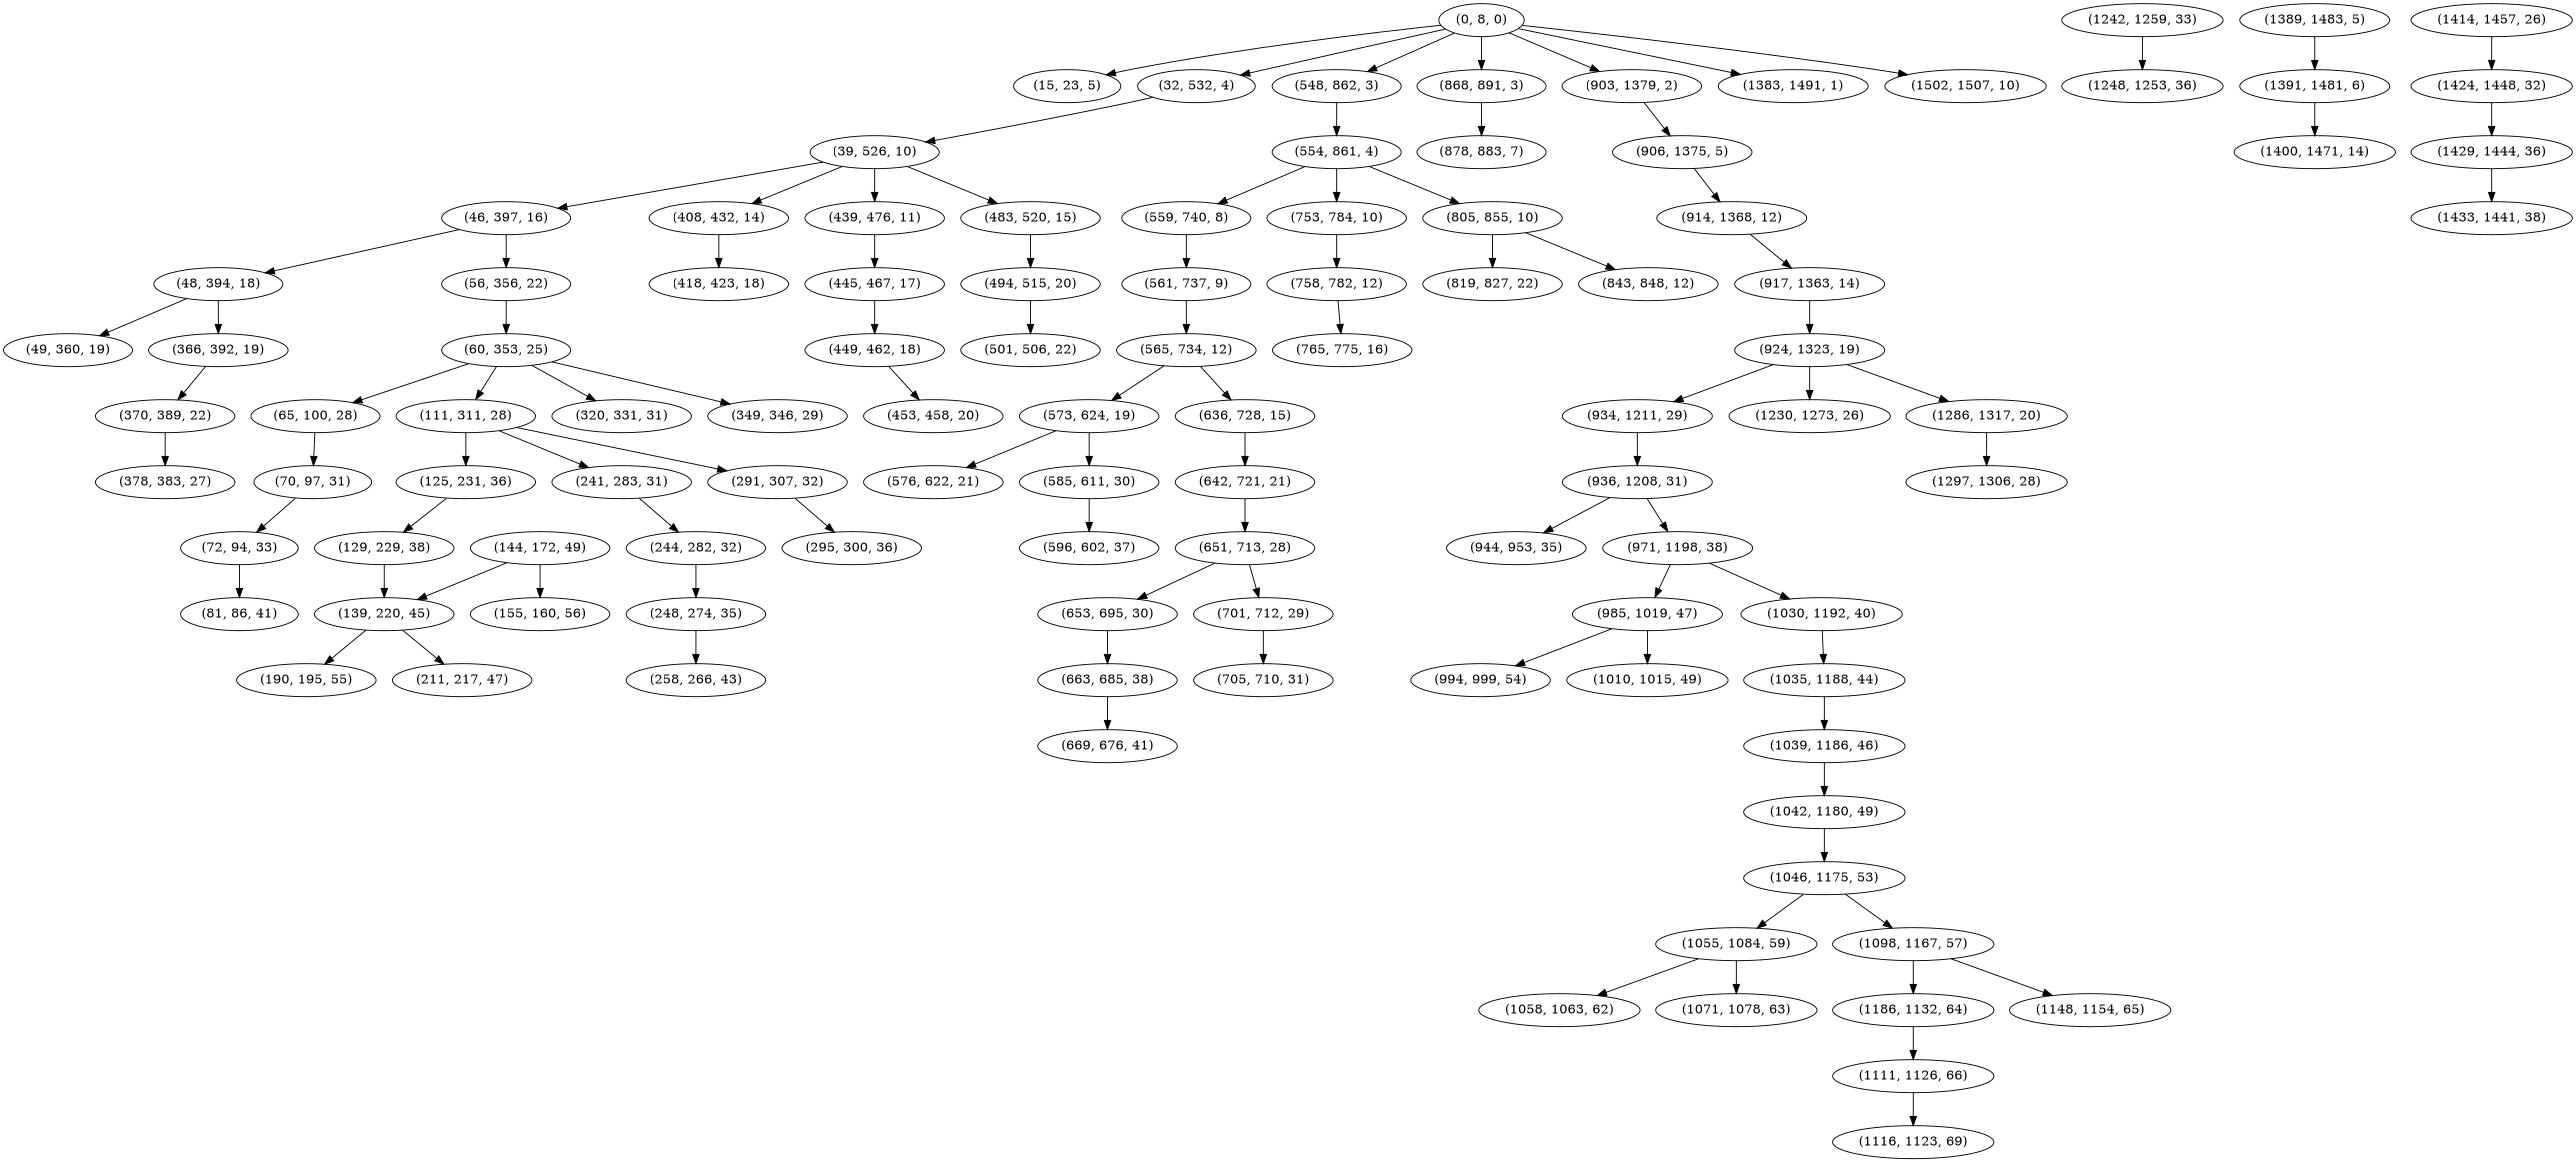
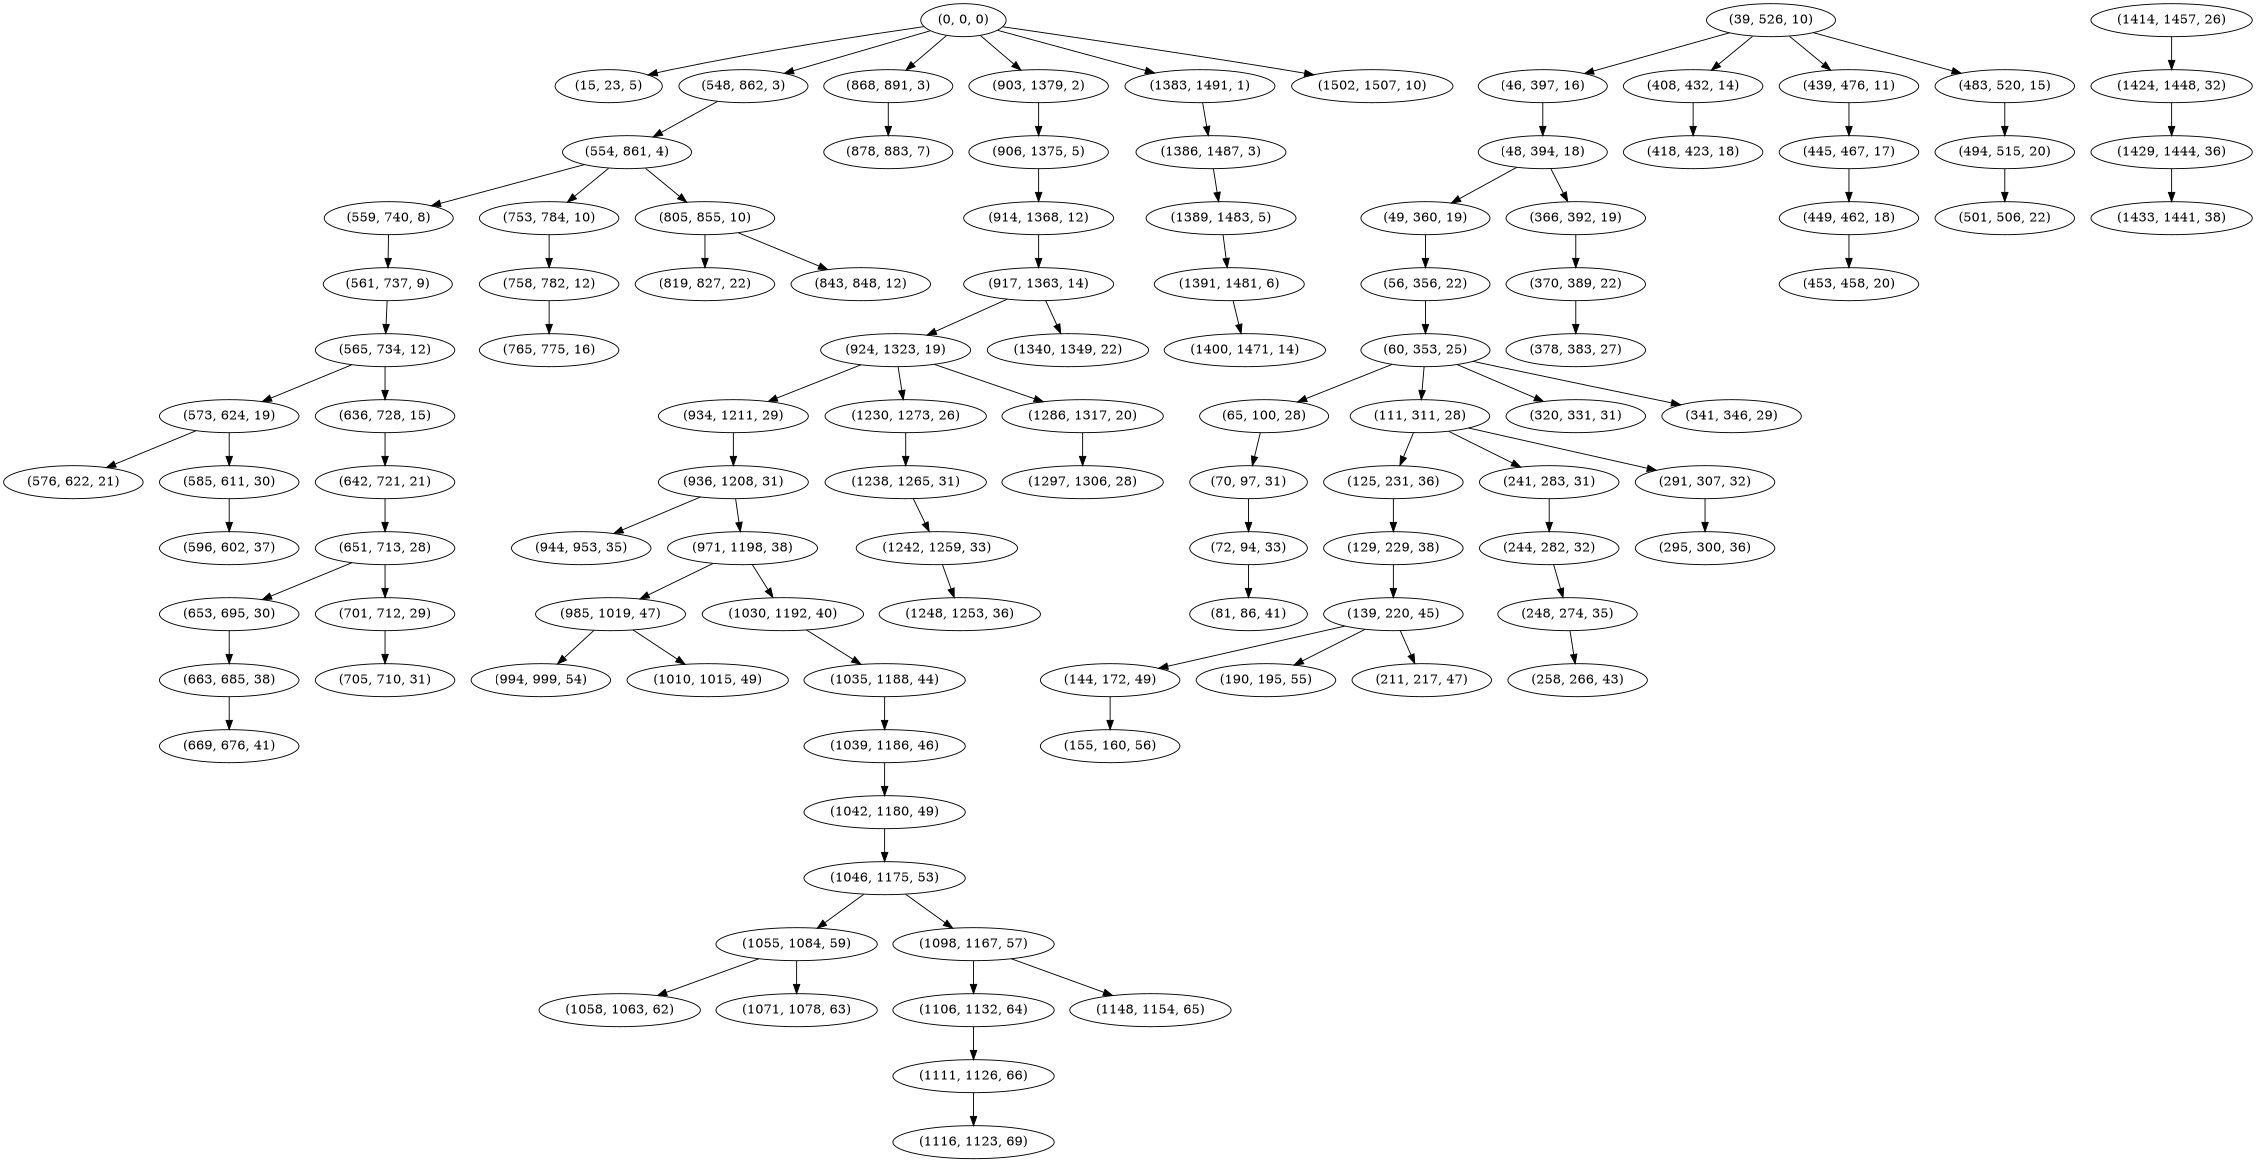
  digraph {
-   "(0, 0, 0)" [label="(0, 8, 0)"]
+   "(0, 0, 0)"
    "(15, 23, 5)"
-   "(32, 532, 4)"
    "(548, 862, 3)"
    "(868, 891, 3)"
    "(903, 1379, 2)"
    "(1383, 1491, 1)"
    "(1502, 1507, 10)"
    "(39, 526, 10)"
    "(554, 861, 4)"
    "(878, 883, 7)"
    "(906, 1375, 5)"
+   "(1386, 1487, 3)"
    "(46, 397, 16)"
    "(408, 432, 14)"
    "(439, 476, 11)"
    "(483, 520, 15)"
    "(48, 394, 18)"
    "(418, 423, 18)"
    "(445, 467, 17)"
    "(494, 515, 20)"
    "(49, 360, 19)"
    "(366, 392, 19)"
    "(56, 356, 22)"
    "(370, 389, 22)"
    "(60, 353, 25)"
    "(65, 100, 28)"
    "(111, 311, 28)"
    "(320, 331, 31)"
-   "(341, 346, 29)" [label="(349, 346, 29)"]
+   "(341, 346, 29)"
    "(70, 97, 31)"
    "(125, 231, 36)"
    "(241, 283, 31)"
    "(291, 307, 32)"
    "(72, 94, 33)"
    "(81, 86, 41)"
    "(129, 229, 38)"
    "(244, 282, 32)"
    "(295, 300, 36)"
    "(139, 220, 45)"
    "(144, 172, 49)"
    "(190, 195, 55)"
    "(211, 217, 47)"
    "(155, 160, 56)"
    "(248, 274, 35)"
    "(258, 266, 43)"
    "(378, 383, 27)"
    "(449, 462, 18)"
    "(453, 458, 20)"
    "(501, 506, 22)"
    "(559, 740, 8)"
    "(753, 784, 10)"
    "(805, 855, 10)"
    "(561, 737, 9)"
    "(758, 782, 12)"
    "(819, 827, 22)"
    "(843, 848, 12)"
    "(565, 734, 12)"
    "(573, 624, 19)"
    "(636, 728, 15)"
    "(576, 622, 21)"
    "(585, 611, 30)"
    "(642, 721, 21)"
    "(596, 602, 37)"
    "(651, 713, 28)"
    "(653, 695, 30)"
    "(701, 712, 29)"
    "(663, 685, 38)"
    "(705, 710, 31)"
    "(669, 676, 41)"
    "(765, 775, 16)"
    "(914, 1368, 12)"
    "(917, 1363, 14)"
    "(924, 1323, 19)"
+   "(1340, 1349, 22)"
    "(934, 1211, 29)"
    "(1230, 1273, 26)"
    "(1286, 1317, 20)"
    "(936, 1208, 31)"
+   "(1238, 1265, 31)"
    "(1297, 1306, 28)"
    "(944, 953, 35)"
    "(971, 1198, 38)"
    "(985, 1019, 47)"
    "(1030, 1192, 40)"
    "(994, 999, 54)"
    "(1010, 1015, 49)"
    "(1035, 1188, 44)"
    "(1039, 1186, 46)"
    "(1042, 1180, 49)"
    "(1046, 1175, 53)"
    "(1055, 1084, 59)"
    "(1098, 1167, 57)"
    "(1058, 1063, 62)"
    "(1071, 1078, 63)"
-   "(1106, 1132, 64)" [label="(1186, 1132, 64)"]
+   "(1106, 1132, 64)"
    "(1148, 1154, 65)"
    "(1111, 1126, 66)"
    "(1116, 1123, 69)"
    "(1242, 1259, 33)"
    "(1248, 1253, 36)"
    "(1389, 1483, 5)"
    "(1391, 1481, 6)"
    "(1400, 1471, 14)"
    "(1414, 1457, 26)"
    "(1424, 1448, 32)"
    "(1429, 1444, 36)"
    "(1433, 1441, 38)"
    "(0, 0, 0)" -> "(15, 23, 5)"
-   "(0, 0, 0)" -> "(32, 532, 4)"
    "(0, 0, 0)" -> "(548, 862, 3)"
    "(0, 0, 0)" -> "(868, 891, 3)"
    "(0, 0, 0)" -> "(903, 1379, 2)"
    "(0, 0, 0)" -> "(1383, 1491, 1)"
    "(0, 0, 0)" -> "(1502, 1507, 10)"
-   "(32, 532, 4)" -> "(39, 526, 10)"
    "(548, 862, 3)" -> "(554, 861, 4)"
    "(868, 891, 3)" -> "(878, 883, 7)"
    "(903, 1379, 2)" -> "(906, 1375, 5)"
+   "(1383, 1491, 1)" -> "(1386, 1487, 3)"
    "(39, 526, 10)" -> "(46, 397, 16)"
    "(39, 526, 10)" -> "(408, 432, 14)"
    "(39, 526, 10)" -> "(439, 476, 11)"
    "(39, 526, 10)" -> "(483, 520, 15)"
    "(554, 861, 4)" -> "(559, 740, 8)"
    "(554, 861, 4)" -> "(753, 784, 10)"
    "(554, 861, 4)" -> "(805, 855, 10)"
    "(906, 1375, 5)" -> "(914, 1368, 12)"
+   "(1386, 1487, 3)" -> "(1389, 1483, 5)"
    "(46, 397, 16)" -> "(48, 394, 18)"
    "(408, 432, 14)" -> "(418, 423, 18)"
    "(439, 476, 11)" -> "(445, 467, 17)"
    "(483, 520, 15)" -> "(494, 515, 20)"
    "(48, 394, 18)" -> "(49, 360, 19)"
    "(48, 394, 18)" -> "(366, 392, 19)"
    "(445, 467, 17)" -> "(449, 462, 18)"
    "(494, 515, 20)" -> "(501, 506, 22)"
-   "(46, 397, 16)" -> "(56, 356, 22)"
+   "(49, 360, 19)" -> "(56, 356, 22)"
    "(366, 392, 19)" -> "(370, 389, 22)"
    "(56, 356, 22)" -> "(60, 353, 25)"
    "(370, 389, 22)" -> "(378, 383, 27)"
    "(60, 353, 25)" -> "(65, 100, 28)"
    "(60, 353, 25)" -> "(111, 311, 28)"
    "(60, 353, 25)" -> "(320, 331, 31)"
    "(60, 353, 25)" -> "(341, 346, 29)"
    "(65, 100, 28)" -> "(70, 97, 31)"
    "(111, 311, 28)" -> "(125, 231, 36)"
    "(111, 311, 28)" -> "(241, 283, 31)"
    "(111, 311, 28)" -> "(291, 307, 32)"
    "(70, 97, 31)" -> "(72, 94, 33)"
    "(125, 231, 36)" -> "(129, 229, 38)"
    "(241, 283, 31)" -> "(244, 282, 32)"
    "(291, 307, 32)" -> "(295, 300, 36)"
    "(72, 94, 33)" -> "(81, 86, 41)"
    "(129, 229, 38)" -> "(139, 220, 45)"
    "(244, 282, 32)" -> "(248, 274, 35)"
-   "(144, 172, 49)" -> "(139, 220, 45)"
+   "(139, 220, 45)" -> "(144, 172, 49)"
    "(139, 220, 45)" -> "(190, 195, 55)"
    "(139, 220, 45)" -> "(211, 217, 47)"
    "(144, 172, 49)" -> "(155, 160, 56)"
    "(248, 274, 35)" -> "(258, 266, 43)"
    "(449, 462, 18)" -> "(453, 458, 20)"
    "(559, 740, 8)" -> "(561, 737, 9)"
    "(753, 784, 10)" -> "(758, 782, 12)"
    "(805, 855, 10)" -> "(819, 827, 22)"
    "(805, 855, 10)" -> "(843, 848, 12)"
    "(561, 737, 9)" -> "(565, 734, 12)"
    "(758, 782, 12)" -> "(765, 775, 16)"
    "(565, 734, 12)" -> "(573, 624, 19)"
    "(565, 734, 12)" -> "(636, 728, 15)"
    "(573, 624, 19)" -> "(576, 622, 21)"
    "(573, 624, 19)" -> "(585, 611, 30)"
    "(636, 728, 15)" -> "(642, 721, 21)"
    "(585, 611, 30)" -> "(596, 602, 37)"
    "(642, 721, 21)" -> "(651, 713, 28)"
    "(651, 713, 28)" -> "(653, 695, 30)"
    "(651, 713, 28)" -> "(701, 712, 29)"
    "(653, 695, 30)" -> "(663, 685, 38)"
    "(701, 712, 29)" -> "(705, 710, 31)"
    "(663, 685, 38)" -> "(669, 676, 41)"
    "(914, 1368, 12)" -> "(917, 1363, 14)"
    "(917, 1363, 14)" -> "(924, 1323, 19)"
+   "(917, 1363, 14)" -> "(1340, 1349, 22)"
    "(924, 1323, 19)" -> "(934, 1211, 29)"
    "(924, 1323, 19)" -> "(1230, 1273, 26)"
    "(924, 1323, 19)" -> "(1286, 1317, 20)"
    "(934, 1211, 29)" -> "(936, 1208, 31)"
+   "(1230, 1273, 26)" -> "(1238, 1265, 31)"
    "(1286, 1317, 20)" -> "(1297, 1306, 28)"
    "(936, 1208, 31)" -> "(944, 953, 35)"
    "(936, 1208, 31)" -> "(971, 1198, 38)"
+   "(1238, 1265, 31)" -> "(1242, 1259, 33)"
    "(971, 1198, 38)" -> "(985, 1019, 47)"
    "(971, 1198, 38)" -> "(1030, 1192, 40)"
    "(985, 1019, 47)" -> "(994, 999, 54)"
    "(985, 1019, 47)" -> "(1010, 1015, 49)"
    "(1030, 1192, 40)" -> "(1035, 1188, 44)"
    "(1035, 1188, 44)" -> "(1039, 1186, 46)"
    "(1039, 1186, 46)" -> "(1042, 1180, 49)"
    "(1042, 1180, 49)" -> "(1046, 1175, 53)"
    "(1046, 1175, 53)" -> "(1055, 1084, 59)"
    "(1046, 1175, 53)" -> "(1098, 1167, 57)"
    "(1055, 1084, 59)" -> "(1058, 1063, 62)"
    "(1055, 1084, 59)" -> "(1071, 1078, 63)"
    "(1098, 1167, 57)" -> "(1106, 1132, 64)"
    "(1098, 1167, 57)" -> "(1148, 1154, 65)"
    "(1106, 1132, 64)" -> "(1111, 1126, 66)"
    "(1111, 1126, 66)" -> "(1116, 1123, 69)"
    "(1242, 1259, 33)" -> "(1248, 1253, 36)"
    "(1389, 1483, 5)" -> "(1391, 1481, 6)"
    "(1391, 1481, 6)" -> "(1400, 1471, 14)"
    "(1414, 1457, 26)" -> "(1424, 1448, 32)"
    "(1424, 1448, 32)" -> "(1429, 1444, 36)"
    "(1429, 1444, 36)" -> "(1433, 1441, 38)"
  }
